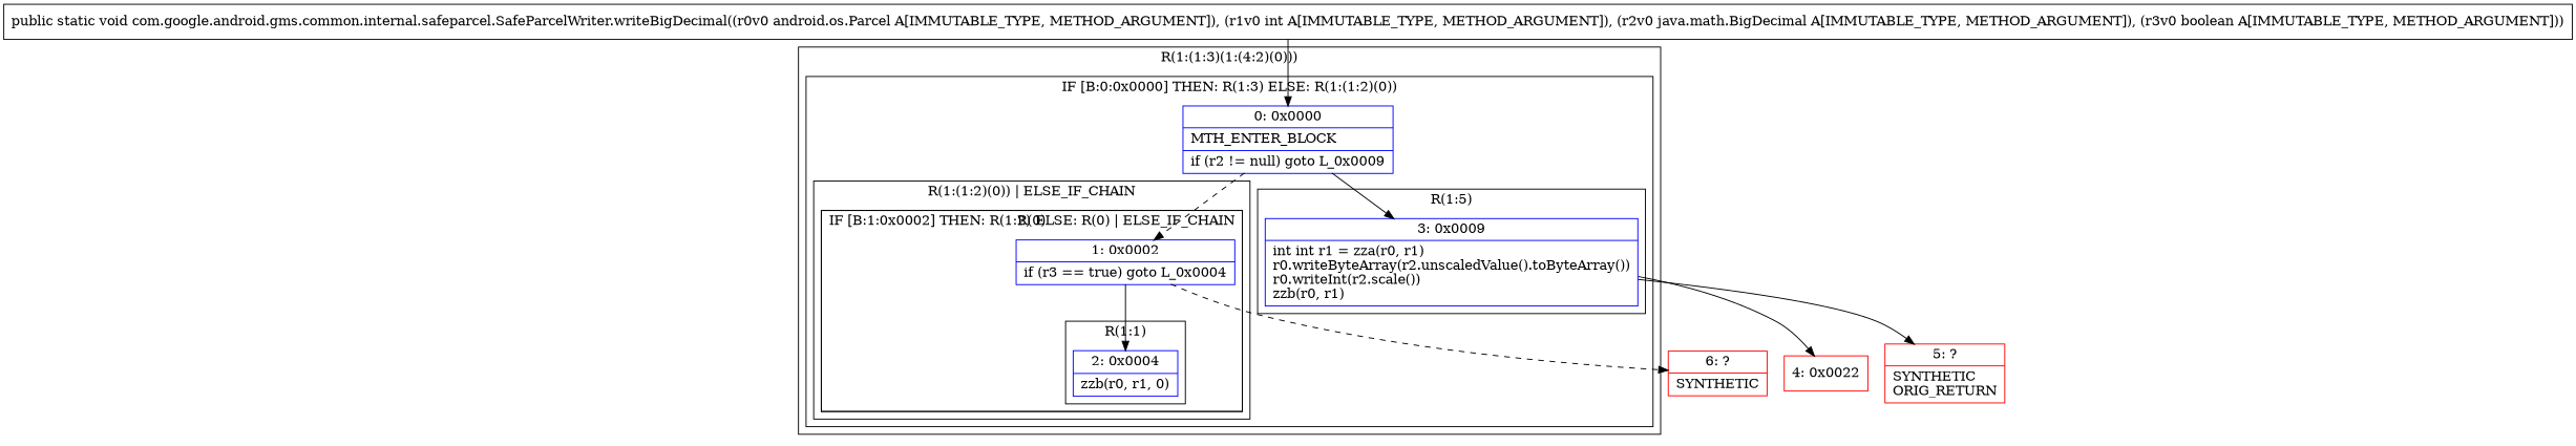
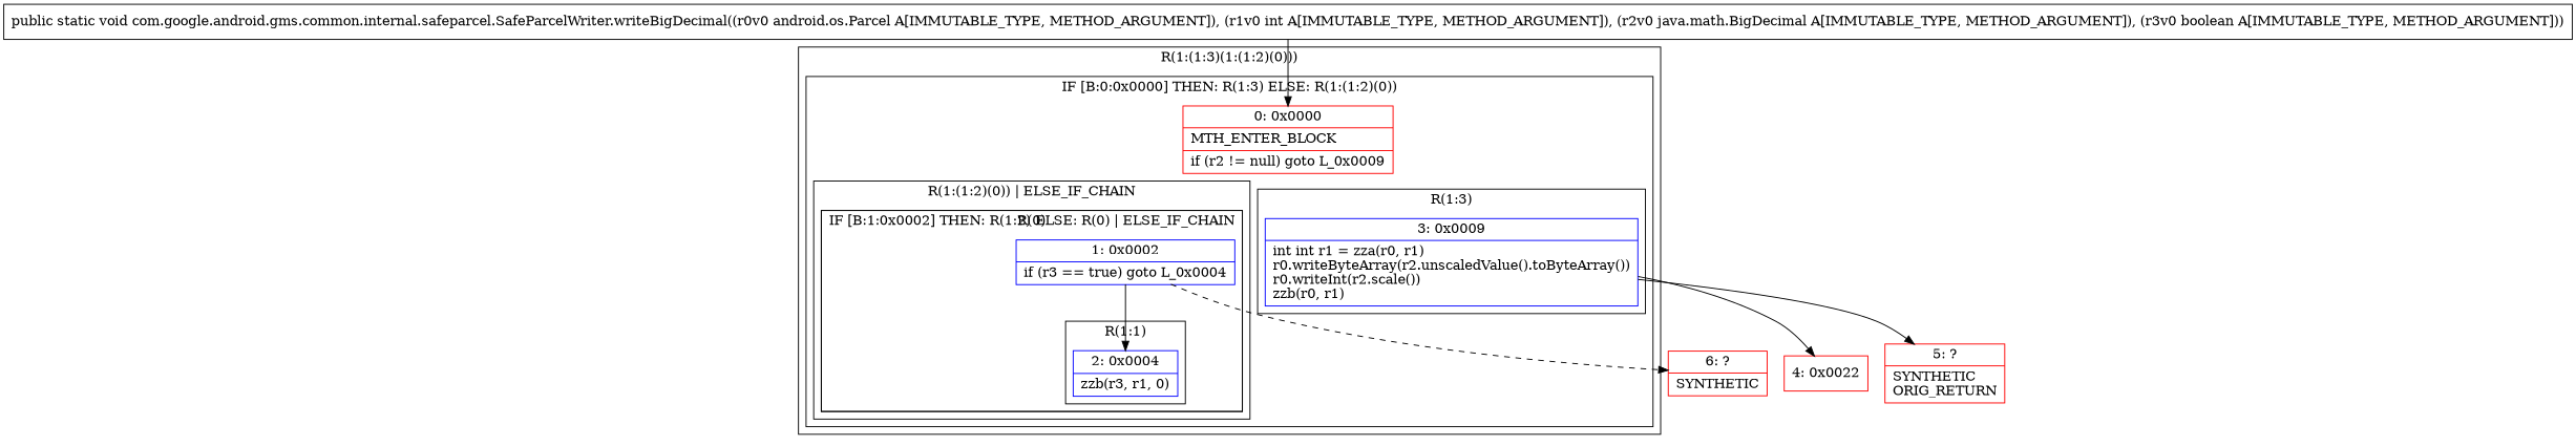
  digraph {
    node [color=blue shape=record]
    n1 [label="{3\:\ 0x0009|int int r1 = zza(r0, r1)\lr0.writeByteArray(r2.unscaledValue().toByteArray())\lr0.writeInt(r2.scale())\lzzb(r0, r1)\l}"]
-   n2 [label="{2\:\ 0x0004|zzb(r0, r1, 0)\l}"]
+   n2 [label="{2\:\ 0x0004|zzb(r3, r1, 0)\l}"]
    n3 [label="{1\:\ 0x0002|if (r3 == true) goto L_0x0004\l}"]
-   n4 [label="{0\:\ 0x0000|MTH_ENTER_BLOCK\l|if (r2 != null) goto L_0x0009\l}"]
+   n4 [color=red label="{0\:\ 0x0000|MTH_ENTER_BLOCK\l|if (r2 != null) goto L_0x0009\l}"]
    n5 [color=red label="{4\:\ 0x0022}"]
    n6 [color=red label="{5\:\ ?|SYNTHETIC\lORIG_RETURN\l}"]
    n7 [color=red label="{6\:\ ?|SYNTHETIC\l}"]
    n8 [label="{public static void com.google.android.gms.common.internal.safeparcel.SafeParcelWriter.writeBigDecimal((r0v0 android.os.Parcel A[IMMUTABLE_TYPE, METHOD_ARGUMENT]), (r1v0 int A[IMMUTABLE_TYPE, METHOD_ARGUMENT]), (r2v0 java.math.BigDecimal A[IMMUTABLE_TYPE, METHOD_ARGUMENT]), (r3v0 boolean A[IMMUTABLE_TYPE, METHOD_ARGUMENT])) }" color=""]
    subgraph cluster_1 {
-     label="R(1:(1:3)(1:(4:2)(0)))"
+     label="R(1:(1:3)(1:(1:2)(0)))"
      subgraph cluster_2 {
        label="IF [B:0:0x0000] THEN: R(1:3) ELSE: R(1:(1:2)(0))"
        n4
        subgraph cluster_3 {
-         label="R(1:5)"
+         label="R(1:3)"
          n1
        }
        subgraph cluster_4 {
          label="R(1:(1:2)(0)) | ELSE_IF_CHAIN\l"
          subgraph cluster_5 {
            label="IF [B:1:0x0002] THEN: R(1:2) ELSE: R(0) | ELSE_IF_CHAIN\l"
            n3
            subgraph cluster_6 {
              label="R(1:1)"
              n2
            }
            subgraph cluster_7 {
              label="R(0)"
            }
          }
        }
      }
    }
    n1 -> n5
    n1 -> n6
    n3 -> n2
    n3 -> n7 [style=dashed]
-   n4 -> n1
-   n4 -> n3 [style=dashed]
    n8 -> n4
  }
